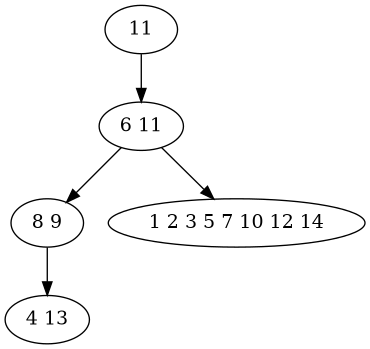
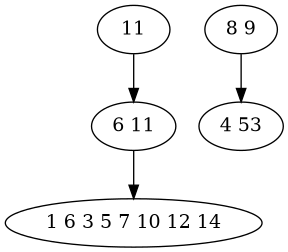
  digraph {
    n1 [label=11]
    n2 [label="6 11"]
-   n3 [label="4 13"]
+   n3 [label="4 53"]
    n4 [label="8 9"]
-   n5 [label="1 2 3 5 7 10 12 14"]
+   n5 [label="1 6 3 5 7 10 12 14"]
    n1 -> n2
-   n2 -> n4
    n2 -> n5
    n4 -> n3
  }
